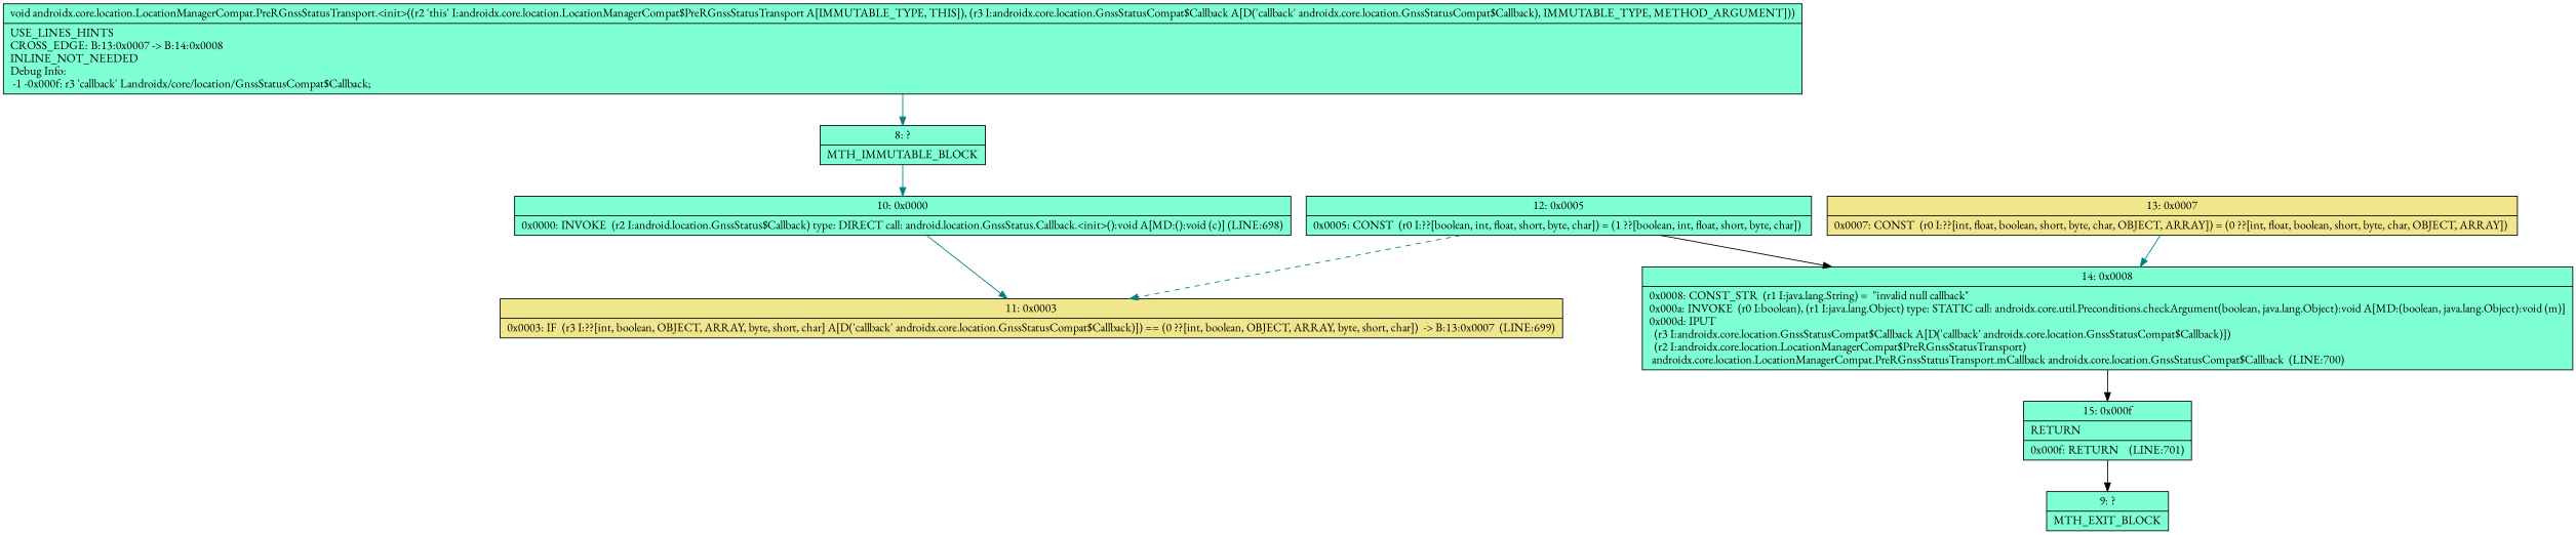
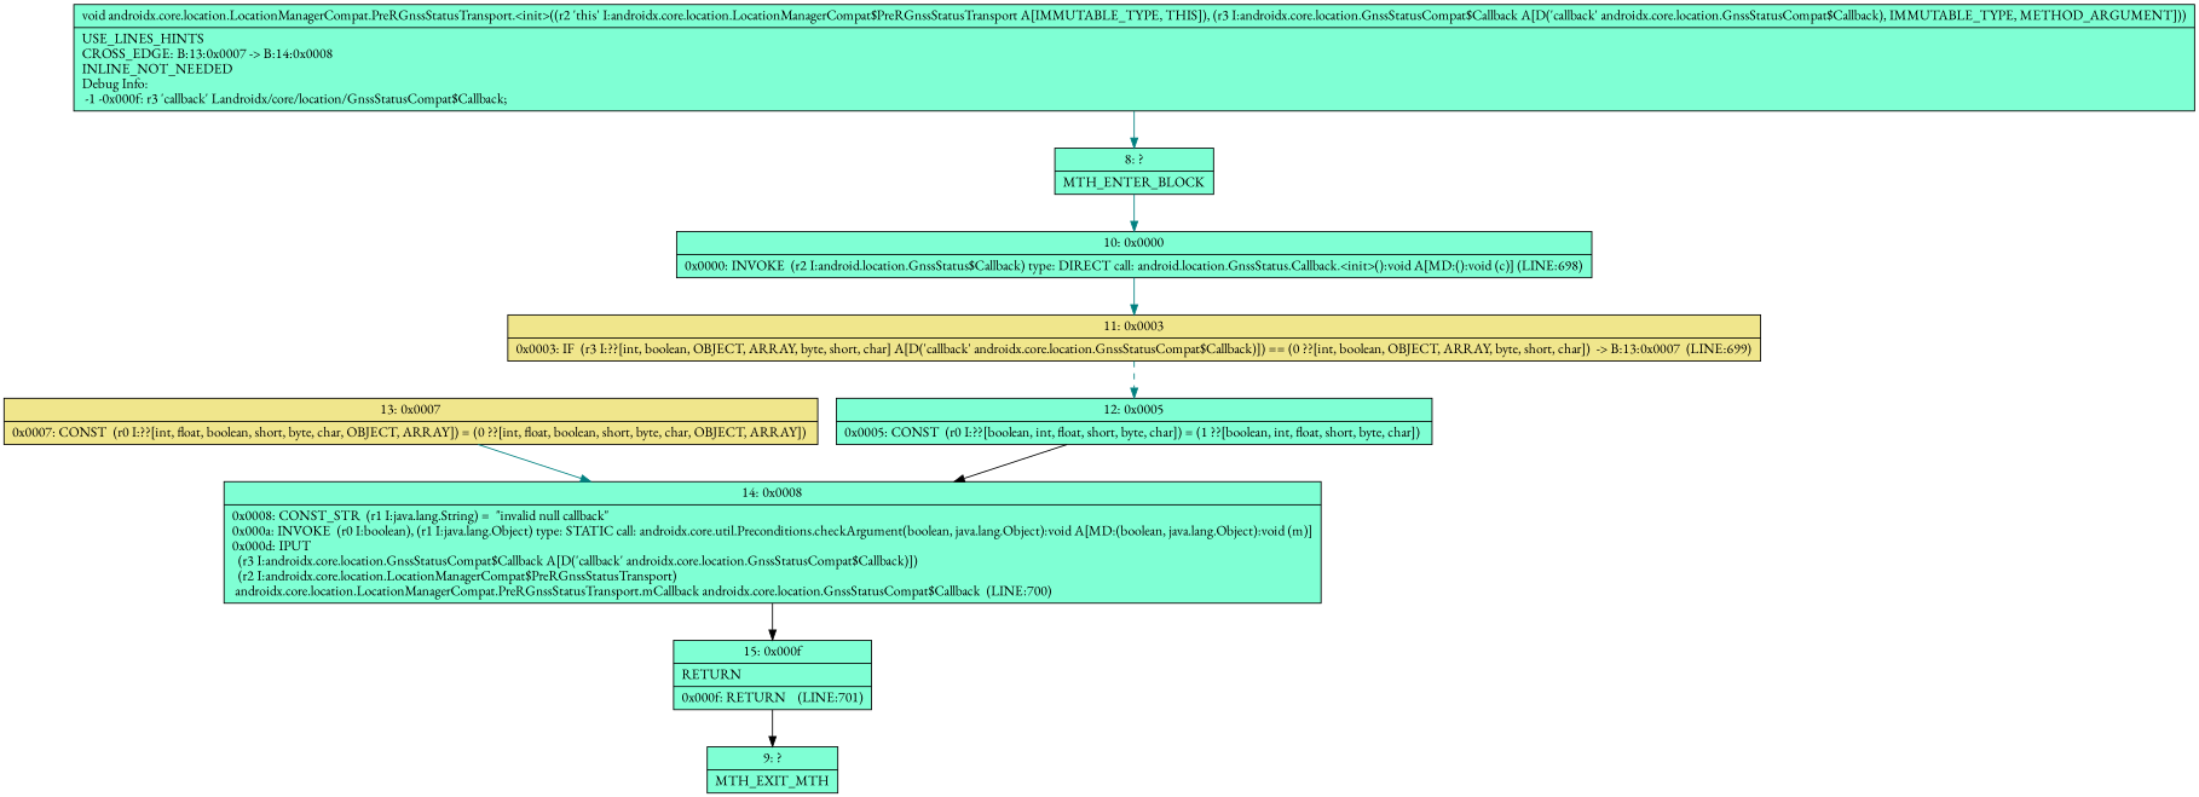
  digraph {
    fontname="EB Garamond"
    node [fillcolor=aquamarine fontname="EB Garamond" shape=record style=filled]
    edge [color=teal fontname="EB Garamond"]
-   n1 [label="{8\:\ ?|MTH_IMMUTABLE_BLOCK\l}"]
+   n1 [label="{8\:\ ?|MTH_ENTER_BLOCK\l}"]
    n2 [label="{10\:\ 0x0000|0x0000: INVOKE  (r2 I:android.location.GnssStatus$Callback) type: DIRECT call: android.location.GnssStatus.Callback.\<init\>():void A[MD:():void (c)] (LINE:698)\l}"]
    n3 [fillcolor=khaki label="{11\:\ 0x0003|0x0003: IF  (r3 I:??[int, boolean, OBJECT, ARRAY, byte, short, char] A[D('callback' androidx.core.location.GnssStatusCompat$Callback)]) == (0 ??[int, boolean, OBJECT, ARRAY, byte, short, char])  \-\> B:13:0x0007  (LINE:699)\l}"]
    n4 [label="{12\:\ 0x0005|0x0005: CONST  (r0 I:??[boolean, int, float, short, byte, char]) = (1 ??[boolean, int, float, short, byte, char]) \l}"]
    n5 [label="{14\:\ 0x0008|0x0008: CONST_STR  (r1 I:java.lang.String) =  \"invalid null callback\" \l0x000a: INVOKE  (r0 I:boolean), (r1 I:java.lang.Object) type: STATIC call: androidx.core.util.Preconditions.checkArgument(boolean, java.lang.Object):void A[MD:(boolean, java.lang.Object):void (m)]\l0x000d: IPUT  \l  (r3 I:androidx.core.location.GnssStatusCompat$Callback A[D('callback' androidx.core.location.GnssStatusCompat$Callback)])\l  (r2 I:androidx.core.location.LocationManagerCompat$PreRGnssStatusTransport)\l androidx.core.location.LocationManagerCompat.PreRGnssStatusTransport.mCallback androidx.core.location.GnssStatusCompat$Callback  (LINE:700)\l}"]
    n6 [fillcolor=khaki label="{13\:\ 0x0007|0x0007: CONST  (r0 I:??[int, float, boolean, short, byte, char, OBJECT, ARRAY]) = (0 ??[int, float, boolean, short, byte, char, OBJECT, ARRAY]) \l}"]
    n7 [label="{15\:\ 0x000f|RETURN\l|0x000f: RETURN    (LINE:701)\l}"]
-   n8 [label="{9\:\ ?|MTH_EXIT_BLOCK\l}"]
+   n8 [label="{9\:\ ?|MTH_EXIT_MTH\l}"]
    n9 [label="{void androidx.core.location.LocationManagerCompat.PreRGnssStatusTransport.\<init\>((r2 'this' I:androidx.core.location.LocationManagerCompat$PreRGnssStatusTransport A[IMMUTABLE_TYPE, THIS]), (r3 I:androidx.core.location.GnssStatusCompat$Callback A[D('callback' androidx.core.location.GnssStatusCompat$Callback), IMMUTABLE_TYPE, METHOD_ARGUMENT]))  | USE_LINES_HINTS\lCROSS_EDGE: B:13:0x0007 \-\> B:14:0x0008\lINLINE_NOT_NEEDED\lDebug Info:\l  \-1 \-0x000f: r3 'callback' Landroidx\/core\/location\/GnssStatusCompat$Callback;\l}"]
    n1 -> n2
    n2 -> n3
-   n4 -> n3 [style=dashed]
+   n3 -> n4 [style=dashed]
    n4 -> n5 [color=black]
    n5 -> n7 [color=black]
    n6 -> n5
    n7 -> n8 [color=black]
    n9 -> n1
  }
